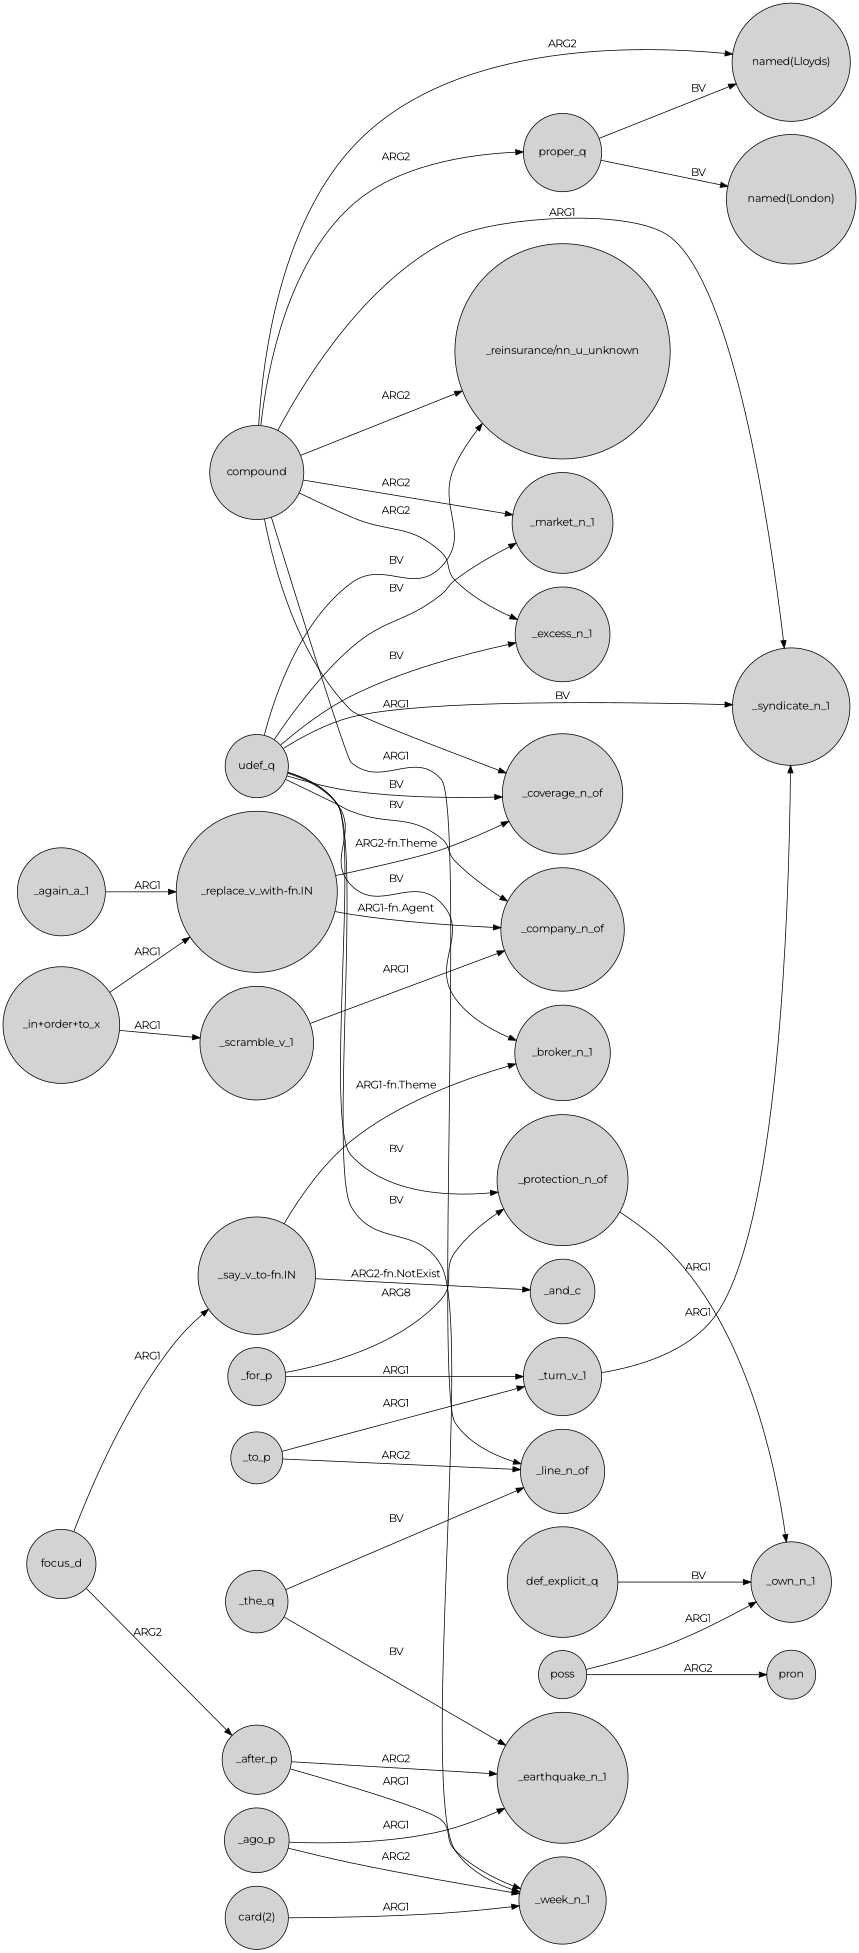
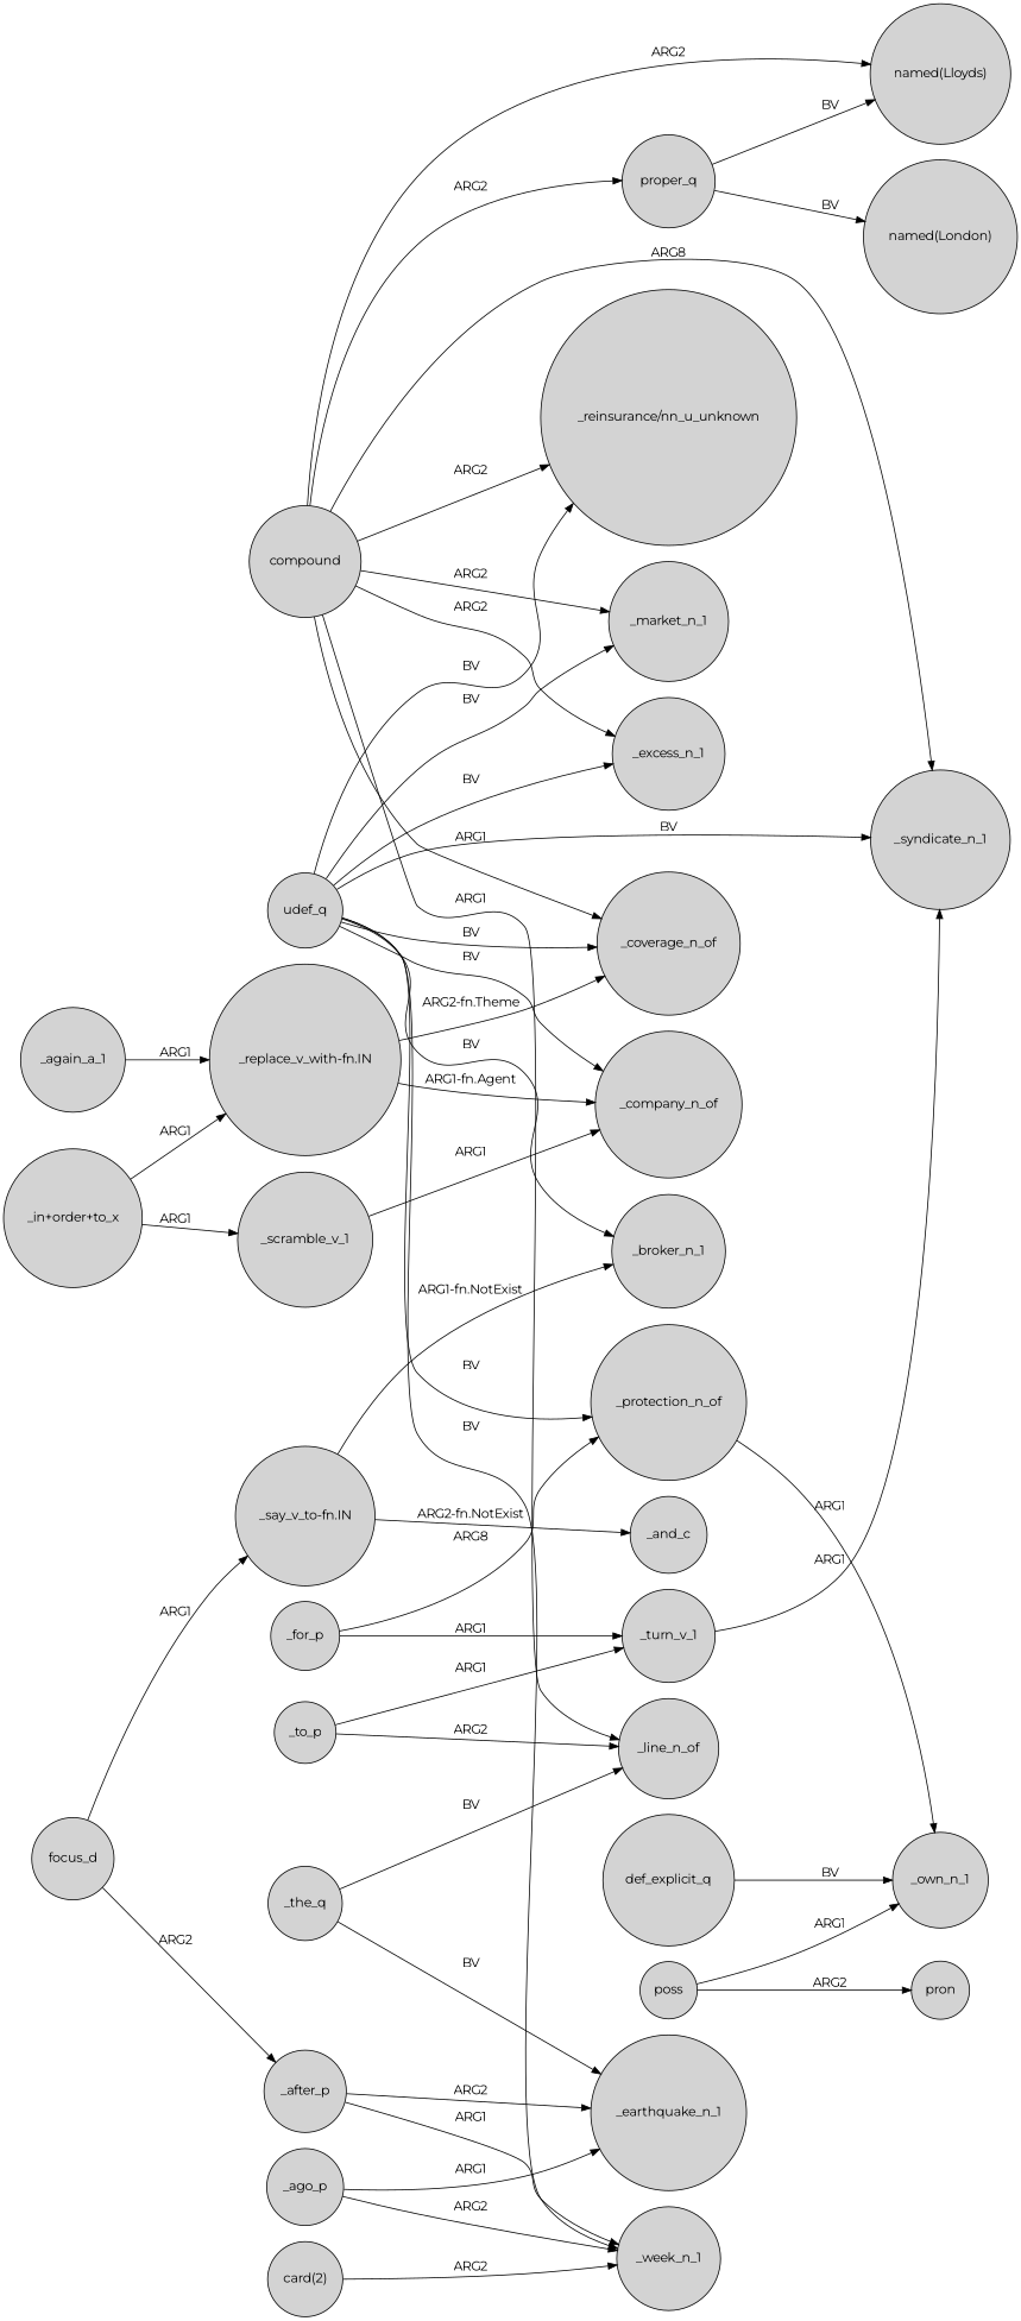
  digraph {
    fontname=Montserrat
    rankdir=LR
    node [fontname=Montserrat shape=circle style=filled]
    edge [fontname=Montserrat]
    compound
    _market_n_1
    _excess_n_1
    _line_n_of
    _coverage_n_of
    _syndicate_n_1
    "named(Lloyds)"
    "_reinsurance/nn_u_unknown"
    proper_q
    _the_q
    _earthquake_n_1
    udef_q
    _company_n_of
    _protection_n_of
    _broker_n_1
    _week_n_1
    _own_n_1
    "_replace_v_with-fn.IN"
    focus_d
    _after_p
    "_say_v_to-fn.IN"
    _and_c
    poss
    pron
    _ago_p
    _for_p
    _turn_v_1
    _again_a_1
    "_in+order+to_x"
    _scramble_v_1
    _to_p
    "card(2)"
    def_explicit_q
    "named(London)"
    compound -> _market_n_1 [label=ARG2]
    compound -> _excess_n_1 [label=ARG2]
    compound -> _line_n_of [label=ARG1]
    compound -> _coverage_n_of [label=ARG1]
-   compound -> _syndicate_n_1 [label=ARG1]
+   compound -> _syndicate_n_1 [label=ARG8]
    compound -> "named(Lloyds)" [label=ARG2]
    compound -> "_reinsurance/nn_u_unknown" [label=ARG2]
    compound -> proper_q [label=ARG2]
    proper_q -> "named(Lloyds)" [label=BV]
    proper_q -> "named(London)" [label=BV]
    _the_q -> _line_n_of [label=BV]
    _the_q -> _earthquake_n_1 [label=BV]
    udef_q -> _market_n_1 [label=BV]
    udef_q -> _excess_n_1 [label=BV]
    udef_q -> _coverage_n_of [label=BV]
    udef_q -> _syndicate_n_1 [label=BV]
    udef_q -> "_reinsurance/nn_u_unknown" [label=BV]
    udef_q -> _company_n_of [label=BV]
    udef_q -> _protection_n_of [label=BV]
    udef_q -> _broker_n_1 [label=BV]
    udef_q -> _week_n_1 [label=BV]
    _protection_n_of -> _own_n_1 [label=ARG1]
    "_replace_v_with-fn.IN" -> _coverage_n_of [label="ARG2-fn.Theme"]
    "_replace_v_with-fn.IN" -> _company_n_of [label="ARG1-fn.Agent"]
    focus_d -> _after_p [label=ARG2]
    focus_d -> "_say_v_to-fn.IN" [label=ARG1]
    _after_p -> _earthquake_n_1 [label=ARG2]
    _after_p -> _week_n_1 [label=ARG1]
-   "_say_v_to-fn.IN" -> _broker_n_1 [label="ARG1-fn.Theme"]
+   "_say_v_to-fn.IN" -> _broker_n_1 [label="ARG1-fn.NotExist"]
    "_say_v_to-fn.IN" -> _and_c [label="ARG2-fn.NotExist"]
    poss -> _own_n_1 [label=ARG1]
    poss -> pron [label=ARG2]
    _ago_p -> _earthquake_n_1 [label=ARG1]
    _ago_p -> _week_n_1 [label=ARG2]
    _for_p -> _protection_n_of [label=ARG8]
    _for_p -> _turn_v_1 [label=ARG1]
    _turn_v_1 -> _syndicate_n_1 [label=ARG1]
    _again_a_1 -> "_replace_v_with-fn.IN" [label=ARG1]
    "_in+order+to_x" -> "_replace_v_with-fn.IN" [label=ARG1]
    "_in+order+to_x" -> _scramble_v_1 [label=ARG1]
    _scramble_v_1 -> _company_n_of [label=ARG1]
    _to_p -> _line_n_of [label=ARG2]
    _to_p -> _turn_v_1 [label=ARG1]
-   "card(2)" -> _week_n_1 [label=ARG1]
+   "card(2)" -> _week_n_1 [label=ARG2]
    def_explicit_q -> _own_n_1 [label=BV]
  }
